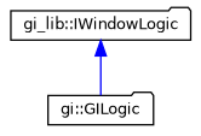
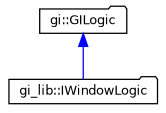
  digraph {
    rankdir=TB
    fontname="DejaVu Sans"
    node [color=black fillcolor=white fontname="DejaVu Sans" fontsize=10 shape=folder style=filled]
    n1 [height=0.2 label="gi_lib::IWindowLogic" width=0.4]
    n2 [height=0.2 label="gi::GILogic" width=0.4]
-   n1 -> n2 [color=blue dir=back fontname="DejaVu Sans" fontsize=10 labelfontname=Helvetica labelfontsize=10 style=solid]
+   n2 -> n1 [color=blue dir=back fontname="DejaVu Sans" fontsize=10 labelfontname=Helvetica labelfontsize=10 style=solid]
  }
